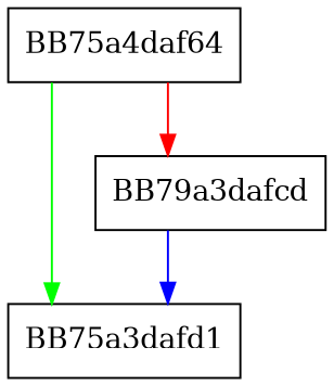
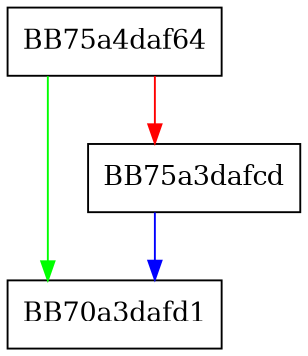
  digraph {
    splines=ortho
    node [shape=box]
    n1 [label=BB75a4daf64]
-   BB75a3dafd1
-   BB75a3dafcd [label=BB79a3dafcd]
+   BB75a3dafd1 [label=BB70a3dafd1]
+   BB75a3dafcd
    n1 -> BB75a3dafd1 [color=green]
    n1 -> BB75a3dafcd [color=red]
    BB75a3dafcd -> BB75a3dafd1 [color=blue]
  }
